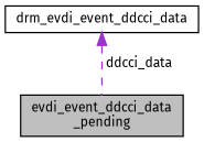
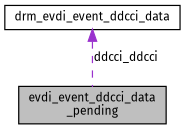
  digraph {
    fontname="Fira Sans"
    node [color=black fontname="Fira Sans" fontsize=10 shape=record style=filled]
    n1 [fillcolor=grey75 fontcolor=black height=0.2 label="evdi_event_ddcci_data\l_pending" width=0.4]
    n2 [fillcolor=white height=0.2 label=drm_evdi_event_ddcci_data width=0.4]
-   n2 -> n1 [color=darkorchid3 dir=back fontname="Fira Sans" fontsize=10 label=" ddcci_data" labelfontname=Helvetica labelfontsize=10 style=dashed]
+   n2 -> n1 [color=darkorchid3 dir=back fontname="Fira Sans" fontsize=10 label=" ddcci_ddcci" labelfontname=Helvetica labelfontsize=10 style=dashed]
  }
